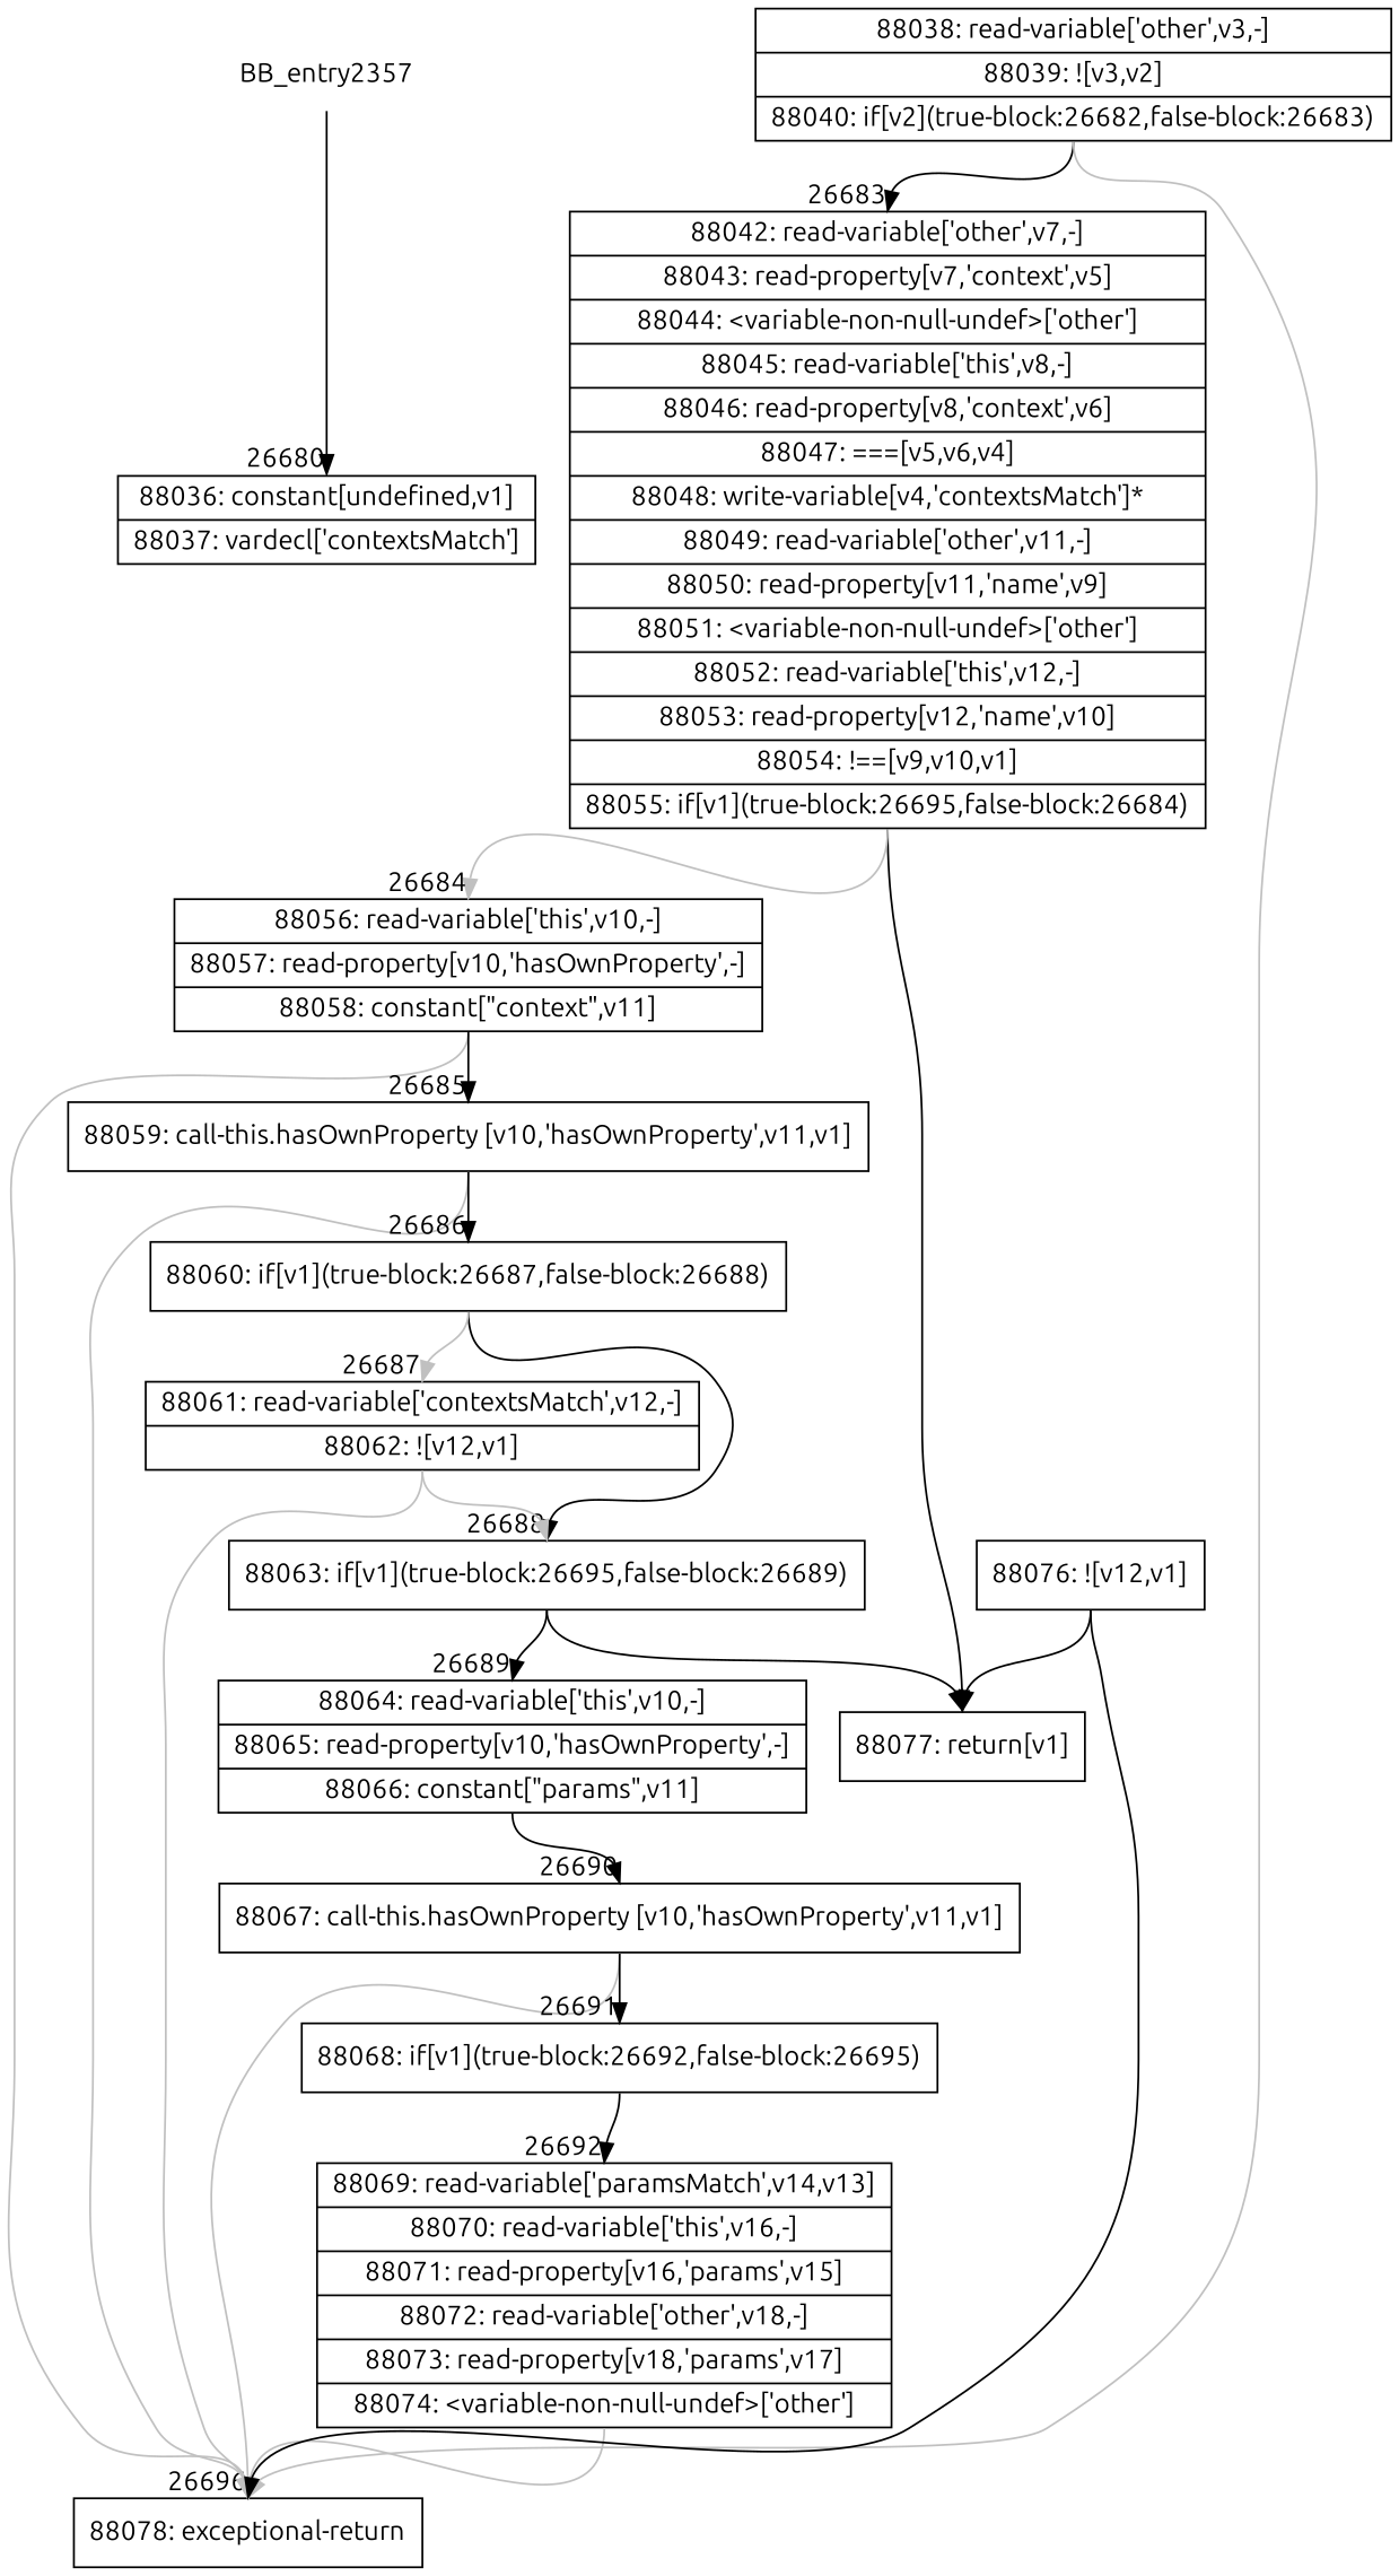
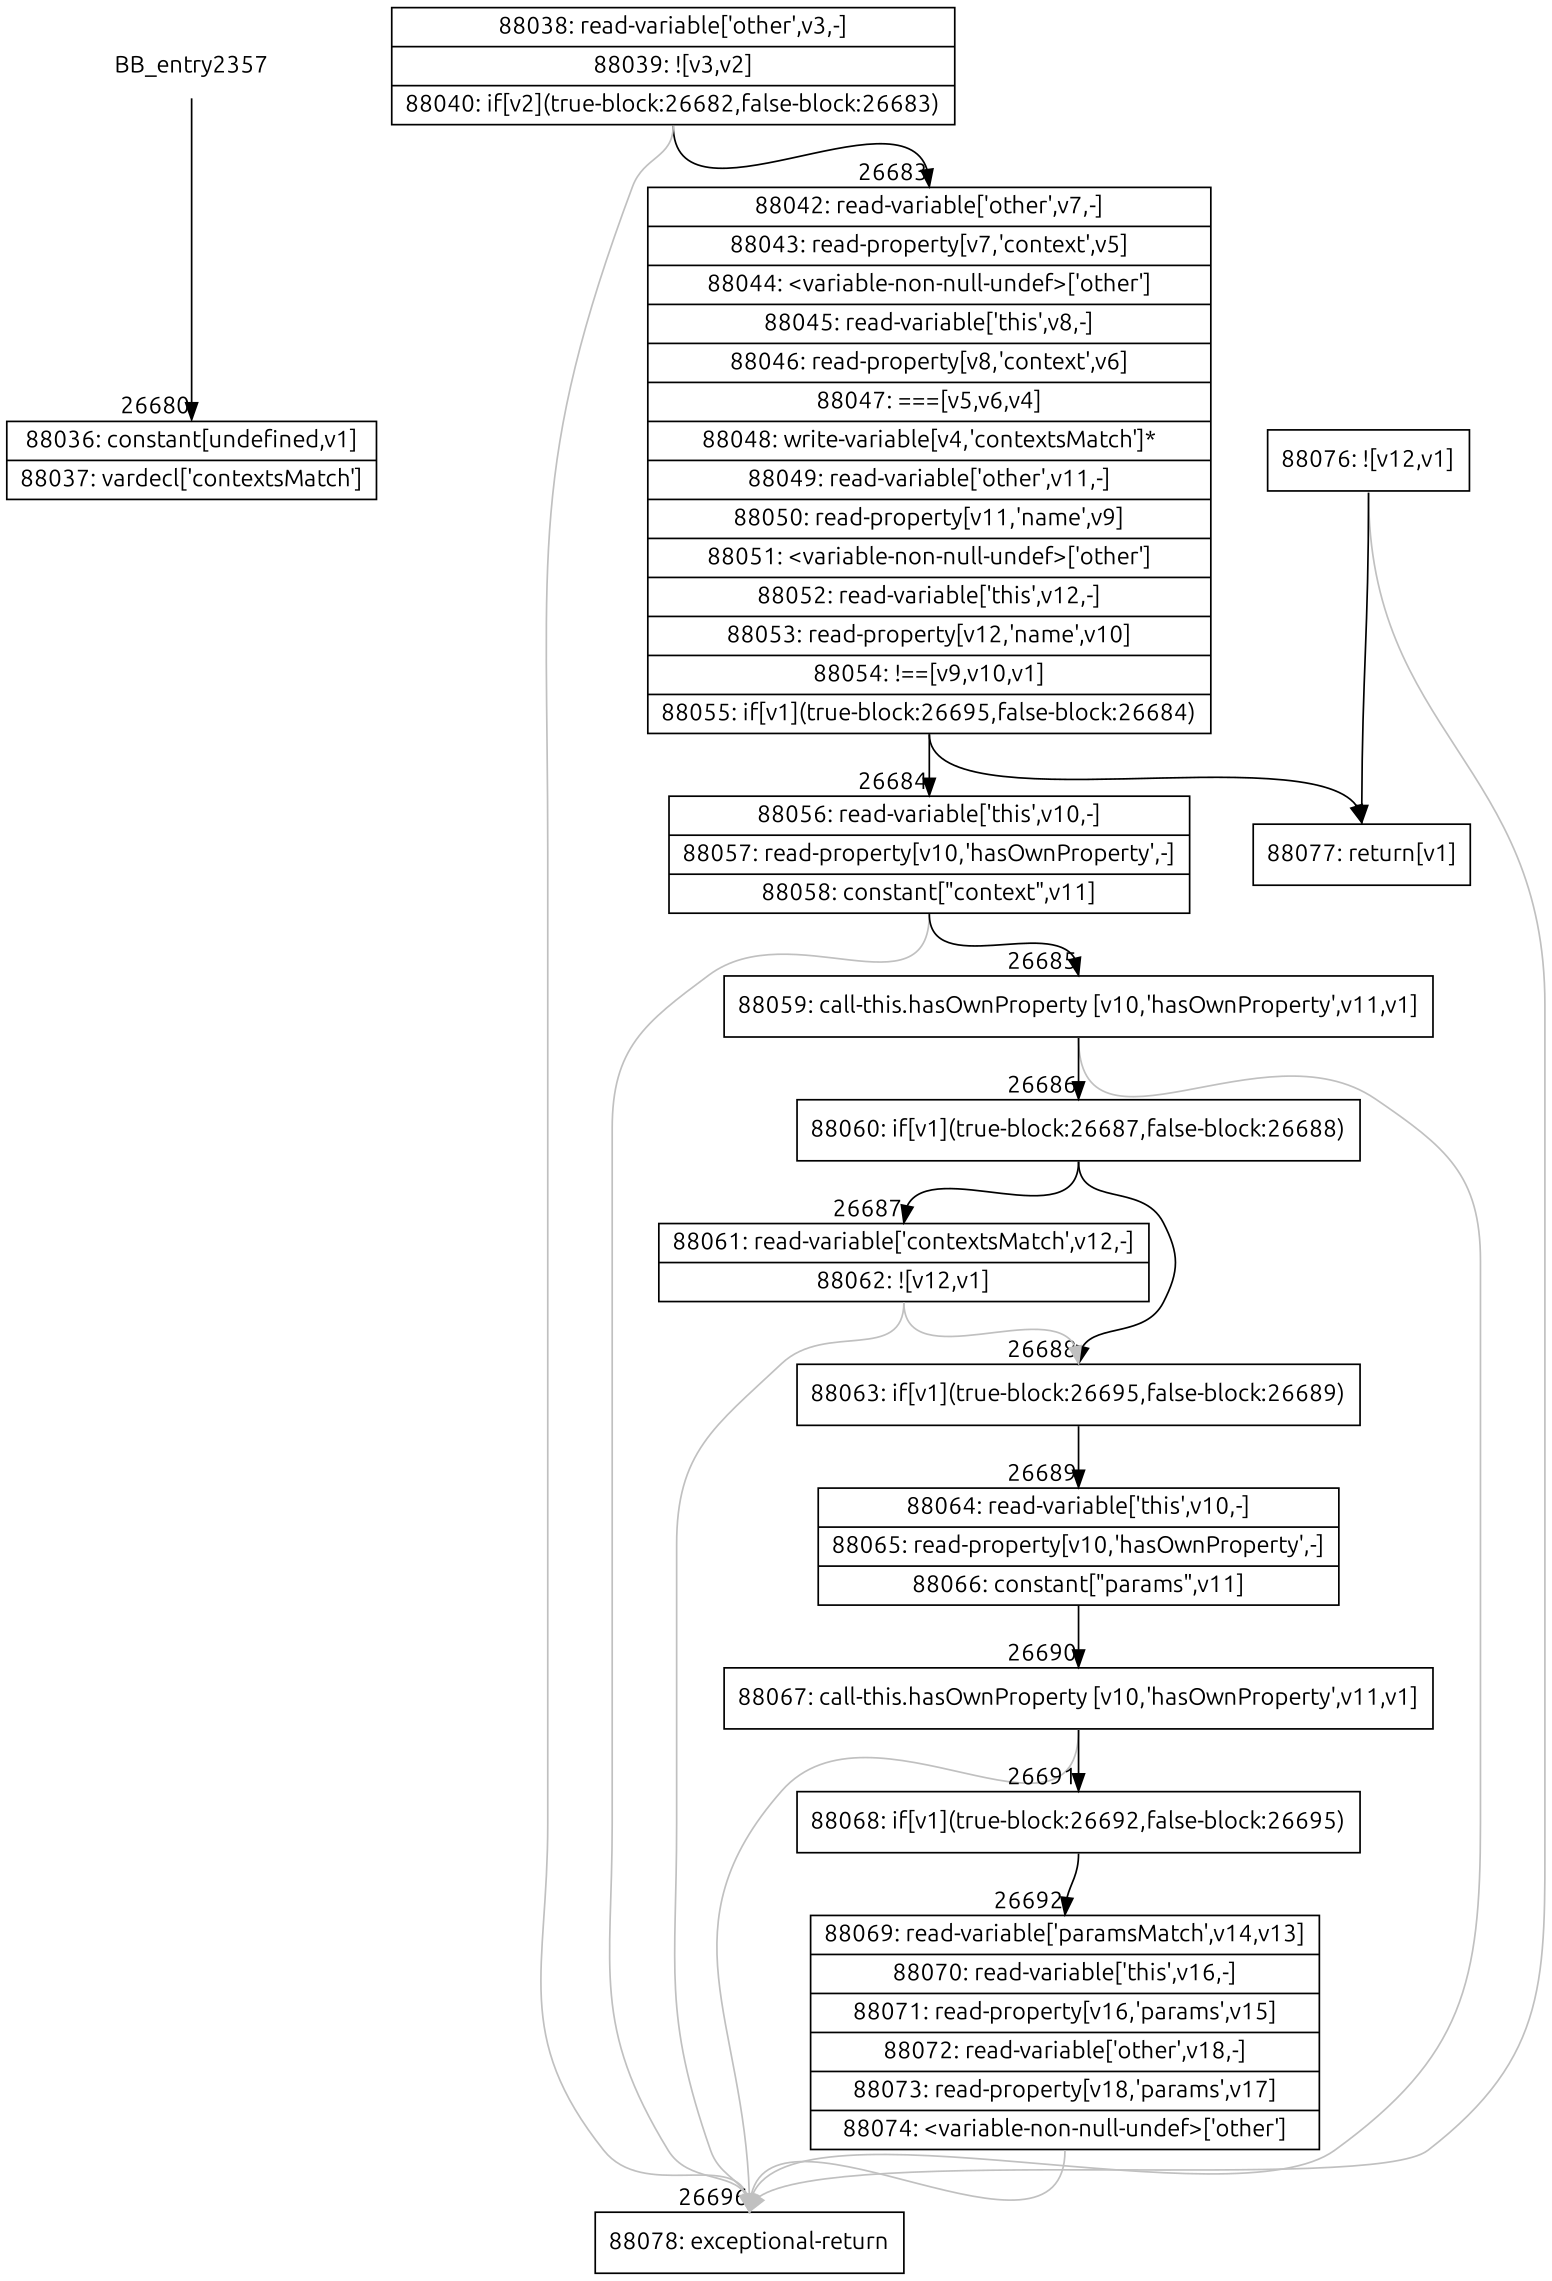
  digraph {
    fontname=Ubuntu
    rankdir=TD
    node [fontname=Ubuntu shape=record]
    edge [fontname=Ubuntu headport=n tailport=s]
    n1 [label=BB_entry2357 shape=none]
    n2 [label="{88036: constant[undefined,v1]|88037: vardecl['contextsMatch']}"]
    n3 [label="{88038: read-variable['other',v3,-]|88039: ![v3,v2]|88040: if[v2](true-block:26682,false-block:26683)}"]
    n4 [label="{88042: read-variable['other',v7,-]|88043: read-property[v7,'context',v5]|88044: \<variable-non-null-undef\>['other']|88045: read-variable['this',v8,-]|88046: read-property[v8,'context',v6]|88047: ===[v5,v6,v4]|88048: write-variable[v4,'contextsMatch']*|88049: read-variable['other',v11,-]|88050: read-property[v11,'name',v9]|88051: \<variable-non-null-undef\>['other']|88052: read-variable['this',v12,-]|88053: read-property[v12,'name',v10]|88054: !==[v9,v10,v1]|88055: if[v1](true-block:26695,false-block:26684)}"]
    n5 [label="{88078: exceptional-return}"]
    n6 [label="{88077: return[v1]}"]
    n7 [label="{88056: read-variable['this',v10,-]|88057: read-property[v10,'hasOwnProperty',-]|88058: constant[\"context\",v11]}"]
    n8 [label="{88059: call-this.hasOwnProperty [v10,'hasOwnProperty',v11,v1]}"]
    n9 [label="{88060: if[v1](true-block:26687,false-block:26688)}"]
    n10 [label="{88063: if[v1](true-block:26695,false-block:26689)}"]
    n11 [label="{88061: read-variable['contextsMatch',v12,-]|88062: ![v12,v1]}"]
    n12 [label="{88064: read-variable['this',v10,-]|88065: read-property[v10,'hasOwnProperty',-]|88066: constant[\"params\",v11]}"]
    n13 [label="{88067: call-this.hasOwnProperty [v10,'hasOwnProperty',v11,v1]}"]
    n14 [label="{88068: if[v1](true-block:26692,false-block:26695)}"]
    n15 [label="{88069: read-variable['paramsMatch',v14,v13]|88070: read-variable['this',v16,-]|88071: read-property[v16,'params',v15]|88072: read-variable['other',v18,-]|88073: read-property[v18,'params',v17]|88074: \<variable-non-null-undef\>['other']}"]
    n16 [label="{88076: ![v12,v1]}"]
    n1 -> n2 [headlabel="    26680"]
    n3 -> n4 [headlabel="      26683"]
    n3 -> n5 [color=gray headlabel="      26696"]
    n4 -> n6
-   n4 -> n7 [headlabel="      26684" color=gray]
+   n4 -> n7 [headlabel="      26684"]
    n7 -> n5 [color=gray]
    n7 -> n8 [headlabel="      26685"]
    n8 -> n5 [color=gray]
    n8 -> n9 [headlabel="      26686"]
    n9 -> n10 [headlabel="      26688"]
-   n9 -> n11 [headlabel="      26687" color=gray]
-   n10 -> n6
+   n9 -> n11 [headlabel="      26687"]
    n10 -> n12 [headlabel="      26689"]
    n11 -> n5 [color=gray]
    n11 -> n10 [color=gray]
    n12 -> n13 [headlabel="      26690"]
    n13 -> n5 [color=gray]
    n13 -> n14 [headlabel="      26691"]
    n14 -> n15 [headlabel="      26692"]
    n15 -> n5 [color=gray]
-   n16 -> n5 [color=black]
+   n16 -> n5 [color=gray]
    n16 -> n6
  }
